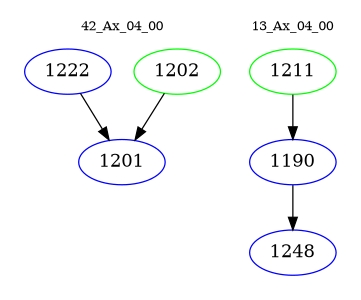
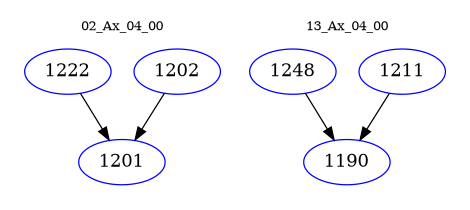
  digraph {
    node [color=blue]
    edge [color=black]
-   n1 [color=green label=1202]
+   n1 [label=1202]
    n2 [label=1201]
    n3 [label=1222]
-   n4 [color=green label=1211]
+   n4 [label=1211]
    n5 [label=1190]
    n6 [label=1248]
    subgraph cluster_1 {
      color=white
      fontsize=10
-     label="42_Ax_04_00"
+     label="02_Ax_04_00"
      n1
      n2
      n3
    }
    subgraph cluster_2 {
      color=white
      fontsize=10
      label="13_Ax_04_00"
      n4
      n5
      n6
    }
    n1 -> n2
    n3 -> n2
    n4 -> n5
-   n5 -> n6
+   n6 -> n5
  }
